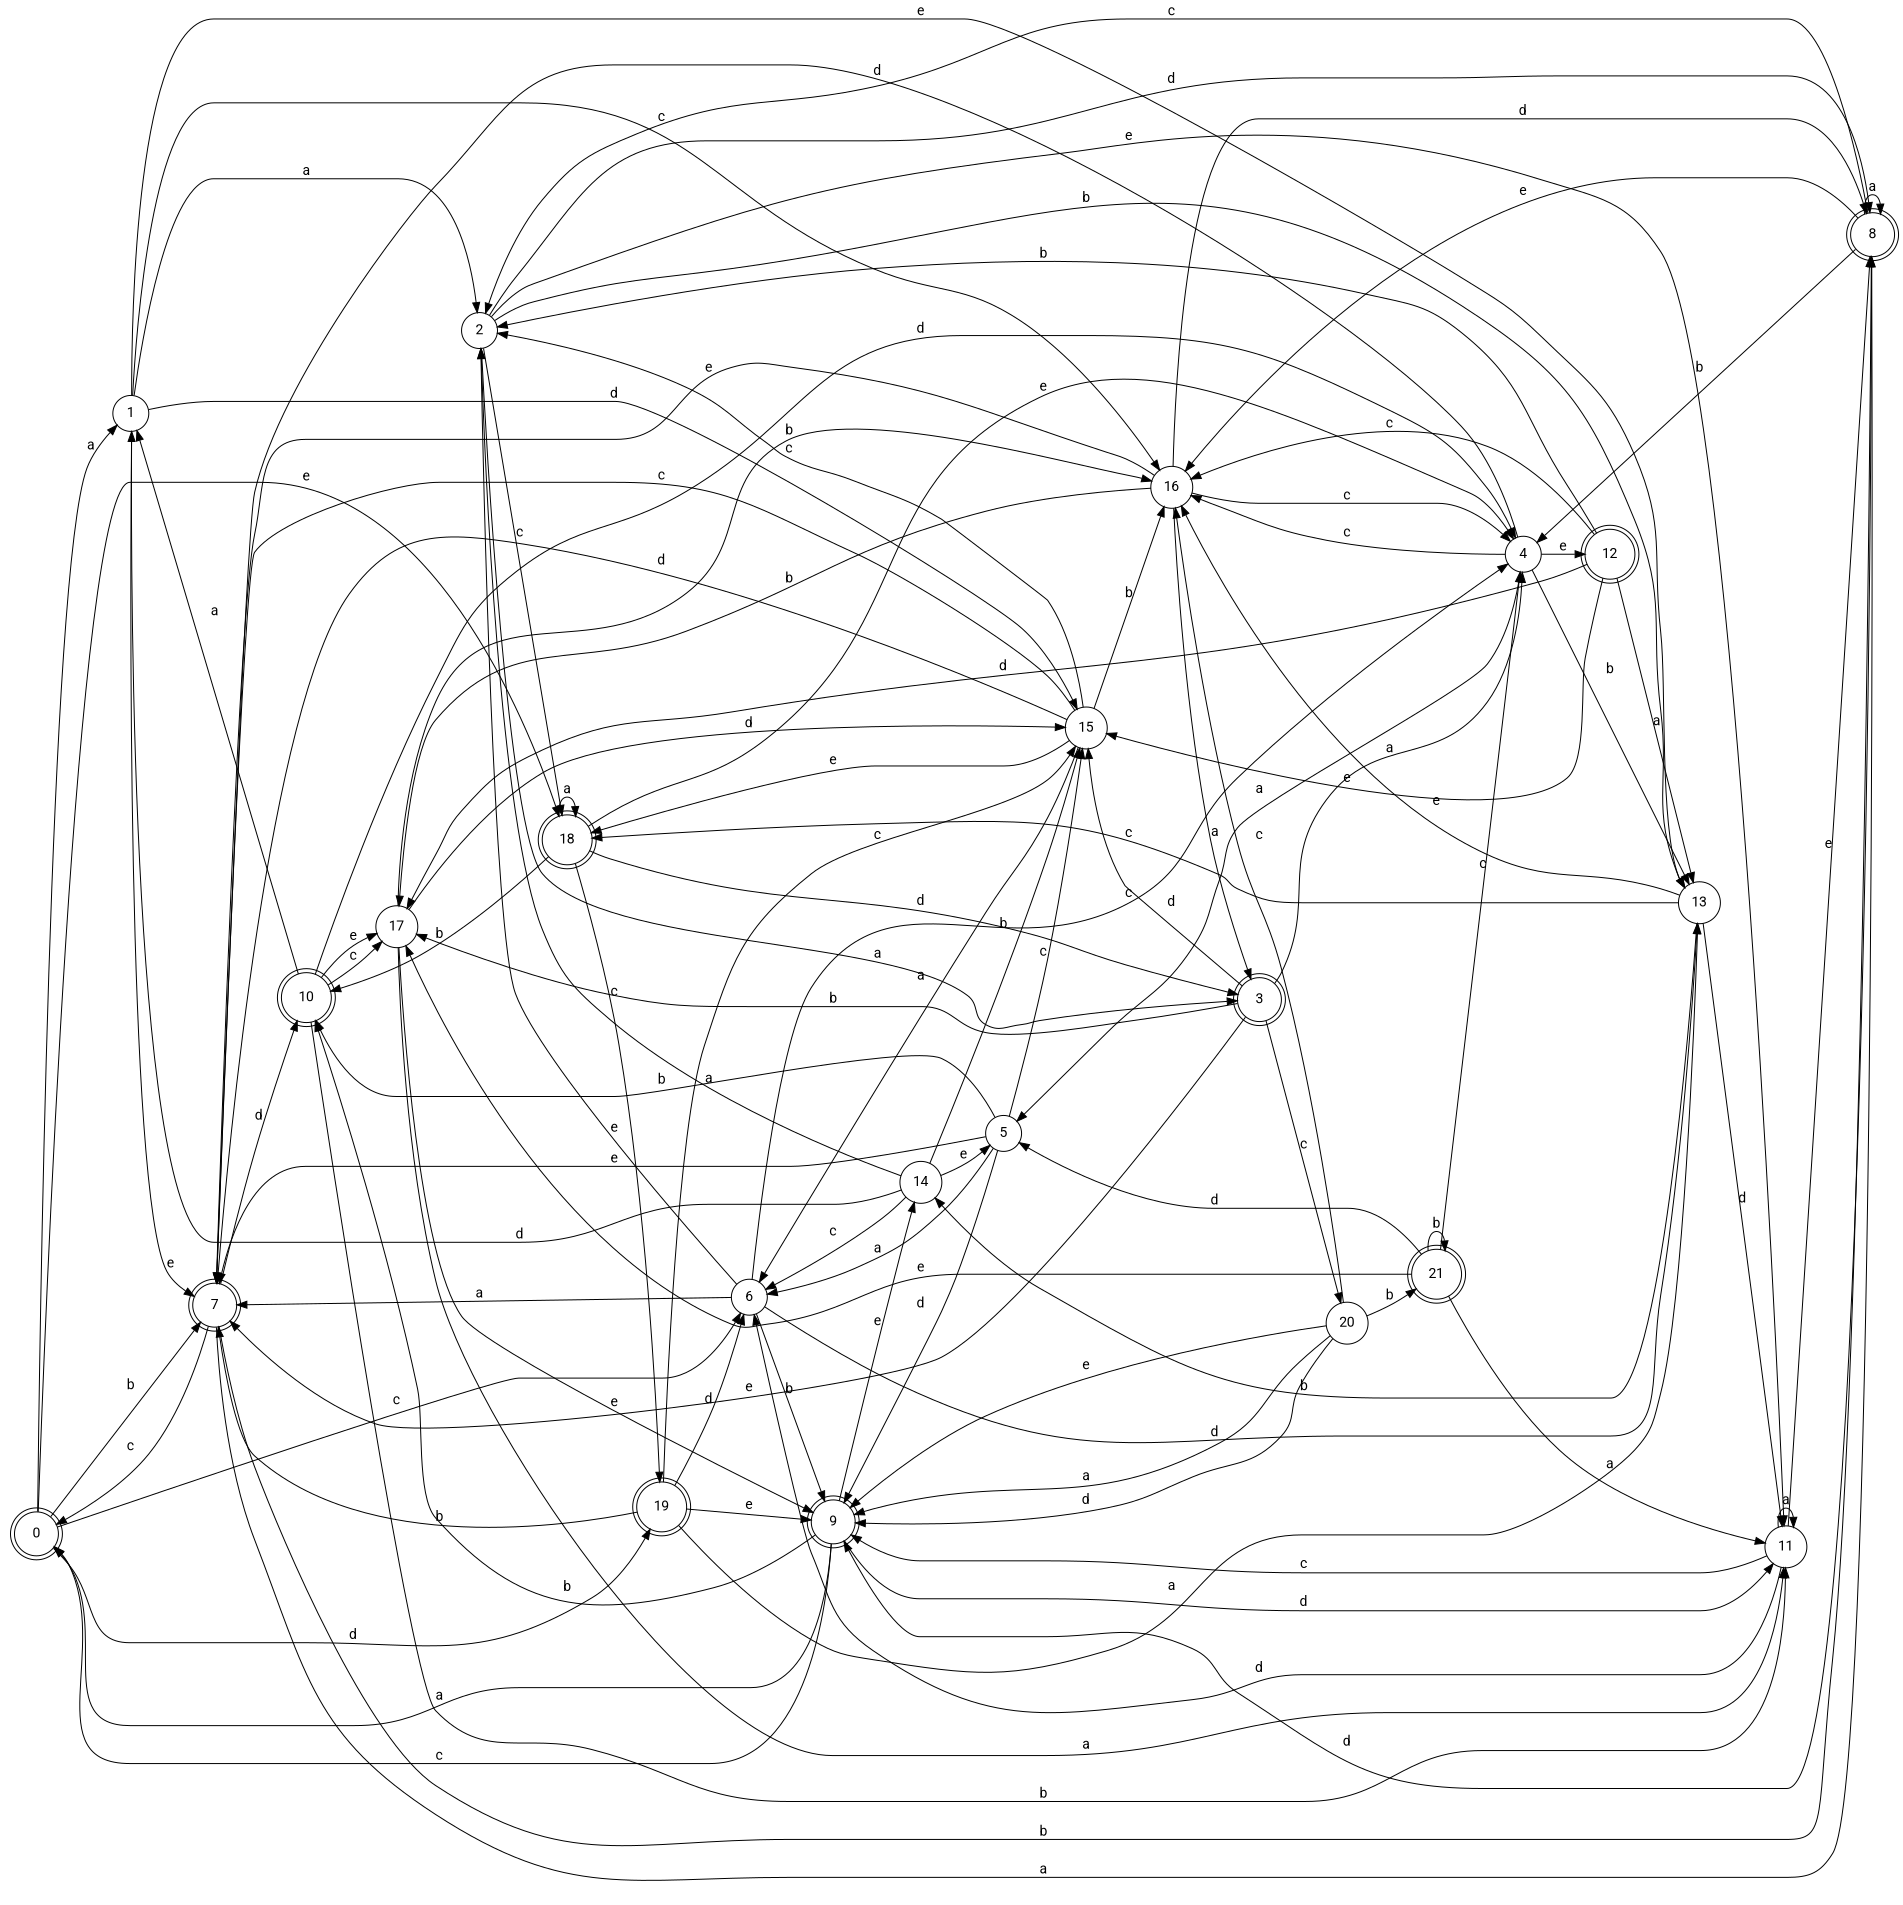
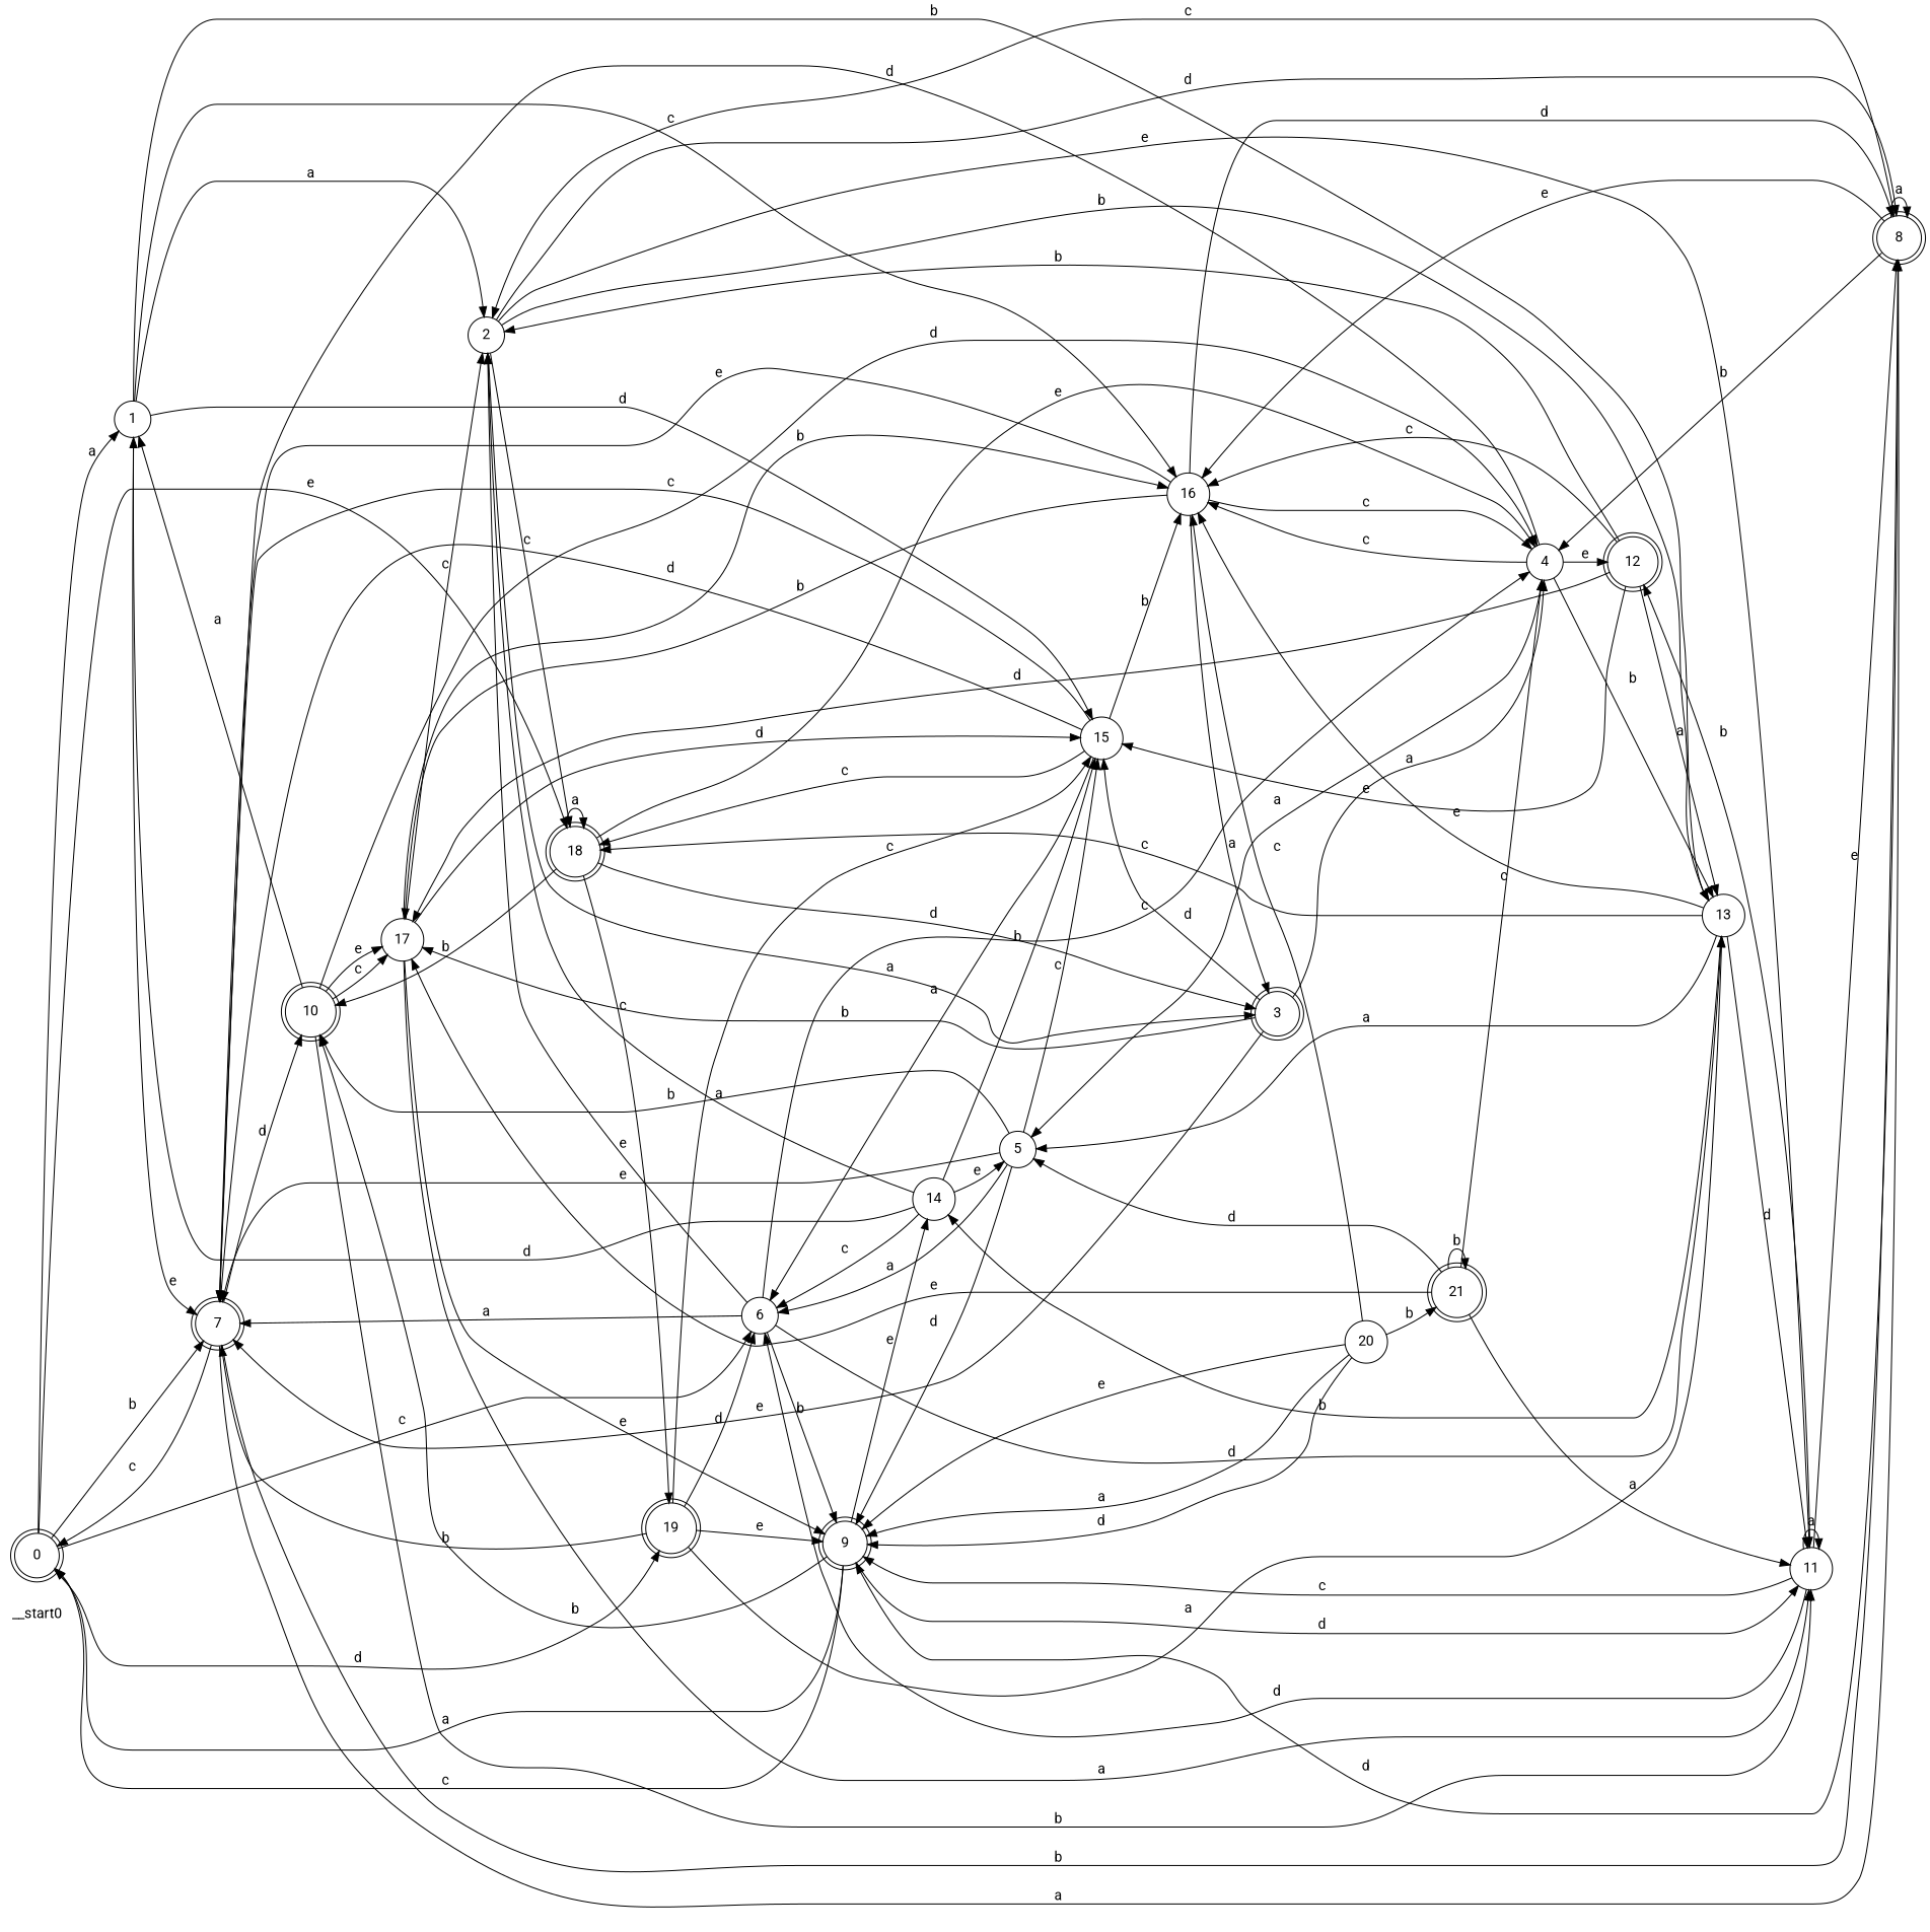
  digraph {
    fontname=Roboto
    rankdir=LR
    node [fontname=Roboto shape=circle color=black fillcolor=white style=filled]
    edge [fontname=Roboto]
+   __start0 [shape=none color="" fillcolor="" style=""]
    n2 [label=0 shape=doublecircle style="rounded,filled"]
    n3 [label=1]
    n4 [label=6]
    n5 [label=7 shape=doublecircle style="rounded,filled"]
    n6 [label=18 shape=doublecircle style="rounded,filled"]
    n7 [label=19 shape=doublecircle style="rounded,filled"]
    n8 [label=2]
    n9 [label=13]
    n10 [label=15]
    n11 [label=16]
    n12 [label=4]
    n13 [label=9 shape=doublecircle style="rounded,filled"]
    n14 [label=8 shape=doublecircle style="rounded,filled"]
    n15 [label=10 shape=doublecircle style="rounded,filled"]
    n16 [label=3 shape=doublecircle style="rounded,filled"]
    n17 [label=11]
    n18 [label=5]
    n19 [label=14]
    n20 [label=17]
    n21 [label=20]
    n22 [label=12 shape=doublecircle style="rounded,filled"]
    n23 [label=21 shape=doublecircle style="rounded,filled"]
    n2 -> n3 [label=a]
    n2 -> n4 [label=c]
    n2 -> n5 [label=b]
    n2 -> n6 [label=e]
    n2 -> n7 [label=d]
    n3 -> n5 [label=e]
    n3 -> n8 [label=a]
-   n3 -> n9 [label=e]
+   n3 -> n9 [label=b]
    n3 -> n10 [label=d]
    n3 -> n11 [label=c]
    n4 -> n5 [label=a]
    n4 -> n8 [label=e]
    n4 -> n9 [label=d]
    n4 -> n12 [label=c]
    n4 -> n13 [label=b]
    n5 -> n2 [label=c]
    n5 -> n14 [label=a]
    n5 -> n14 [label=b]
    n5 -> n15 [label=d]
    n6 -> n6 [label=a]
    n6 -> n7 [label=c]
    n6 -> n12 [label=e]
    n6 -> n15 [label=b]
    n6 -> n16 [label=d]
    n7 -> n4 [label=d]
    n7 -> n5 [label=b]
    n7 -> n9 [label=a]
    n7 -> n10 [label=c]
    n7 -> n13 [label=e]
    n8 -> n6 [label=c]
    n8 -> n9 [label=b]
    n8 -> n14 [label=d]
    n8 -> n16 [label=a]
    n8 -> n17 [label=e]
    n9 -> n6 [label=c]
    n9 -> n11 [label=e]
    n9 -> n17 [label=d]
+   n9 -> n18 [label=a]
    n9 -> n19 [label=b]
    n10 -> n4 [label=a]
    n10 -> n5 [label=c]
    n10 -> n5 [label=d]
-   n10 -> n6 [label=e]
+   n10 -> n6 [label=c]
    n10 -> n11 [label=b]
    n11 -> n5 [label=e]
    n11 -> n12 [label=c]
    n11 -> n14 [label=d]
    n11 -> n16 [label=a]
    n11 -> n20 [label=b]
    n12 -> n5 [label=d]
    n12 -> n9 [label=b]
    n12 -> n11 [label=c]
    n12 -> n18 [label=a]
    n12 -> n22 [label=e]
    n13 -> n2 [label=a]
    n13 -> n2 [label=c]
    n13 -> n15 [label=b]
    n13 -> n17 [label=d]
    n13 -> n19 [label=e]
    n14 -> n8 [label=c]
    n14 -> n11 [label=e]
    n14 -> n12 [label=b]
    n14 -> n13 [label=d]
    n14 -> n14 [label=a]
    n15 -> n3 [label=a]
    n15 -> n12 [label=d]
    n15 -> n17 [label=b]
    n15 -> n20 [label=c]
    n15 -> n20 [label=e]
    n16 -> n5 [label=e]
    n16 -> n10 [label=d]
    n16 -> n12 [label=a]
    n16 -> n20 [label=b]
-   n16 -> n21 [label=c]
    n17 -> n4 [label=d]
    n17 -> n13 [label=c]
    n17 -> n14 [label=e]
    n17 -> n17 [label=a]
+   n17 -> n22 [label=b]
    n18 -> n4 [label=a]
    n18 -> n5 [label=e]
    n18 -> n10 [label=c]
    n18 -> n13 [label=d]
    n18 -> n15 [label=b]
    n19 -> n3 [label=d]
    n19 -> n4 [label=c]
    n19 -> n8 [label=a]
    n19 -> n10 [label=b]
    n19 -> n18 [label=e]
-   n10 -> n8 [label=c]
+   n20 -> n8 [label=c]
    n20 -> n10 [label=d]
    n20 -> n11 [label=b]
    n20 -> n13 [label=e]
    n20 -> n17 [label=a]
    n21 -> n11 [label=c]
    n21 -> n13 [label=a]
    n21 -> n13 [label=d]
    n21 -> n13 [label=e]
    n21 -> n23 [label=b]
    n22 -> n8 [label=b]
    n22 -> n9 [label=a]
    n22 -> n10 [label=e]
    n22 -> n11 [label=c]
    n22 -> n20 [label=d]
    n23 -> n12 [label=c]
    n23 -> n17 [label=a]
    n23 -> n18 [label=d]
    n23 -> n20 [label=e]
    n23 -> n23 [label=b]
  }
